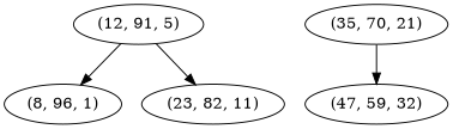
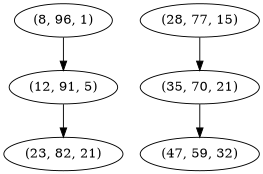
  digraph {
    "(8, 96, 1)"
    "(12, 91, 5)"
-   "(23, 82, 11)"
+   "(23, 82, 11)" [label="(23, 82, 21)"]
+   "(28, 77, 15)"
    "(35, 70, 21)"
    "(47, 59, 32)"
-   "(12, 91, 5)" -> "(8, 96, 1)"
+   "(8, 96, 1)" -> "(12, 91, 5)"
    "(12, 91, 5)" -> "(23, 82, 11)"
+   "(28, 77, 15)" -> "(35, 70, 21)"
    "(35, 70, 21)" -> "(47, 59, 32)"
  }
